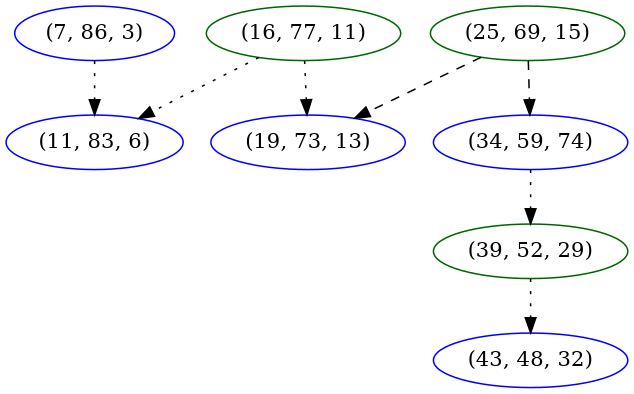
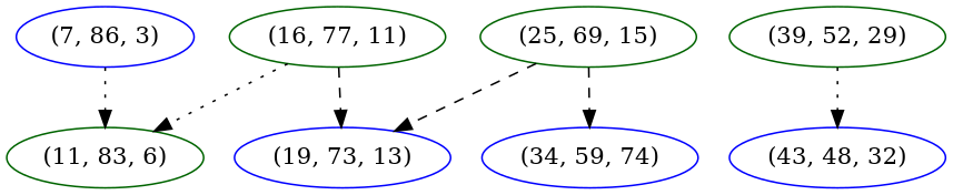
  digraph {
    node [color=blue]
    edge [style=dotted]
    "(7, 86, 3)"
-   "(11, 83, 6)"
+   "(11, 83, 6)" [color=darkgreen]
    "(16, 77, 11)" [color=darkgreen]
    "(19, 73, 13)"
    "(25, 69, 15)" [color=darkgreen]
    n6 [label="(34, 59, 74)"]
    "(39, 52, 29)" [color=darkgreen]
    "(43, 48, 32)"
    "(7, 86, 3)" -> "(11, 83, 6)"
    "(16, 77, 11)" -> "(11, 83, 6)"
-   "(16, 77, 11)" -> "(19, 73, 13)"
+   "(16, 77, 11)" -> "(19, 73, 13)" [style=dashed]
    "(25, 69, 15)" -> "(19, 73, 13)" [style=dashed]
    "(25, 69, 15)" -> n6 [style=dashed]
-   n6 -> "(39, 52, 29)"
    "(39, 52, 29)" -> "(43, 48, 32)"
  }
